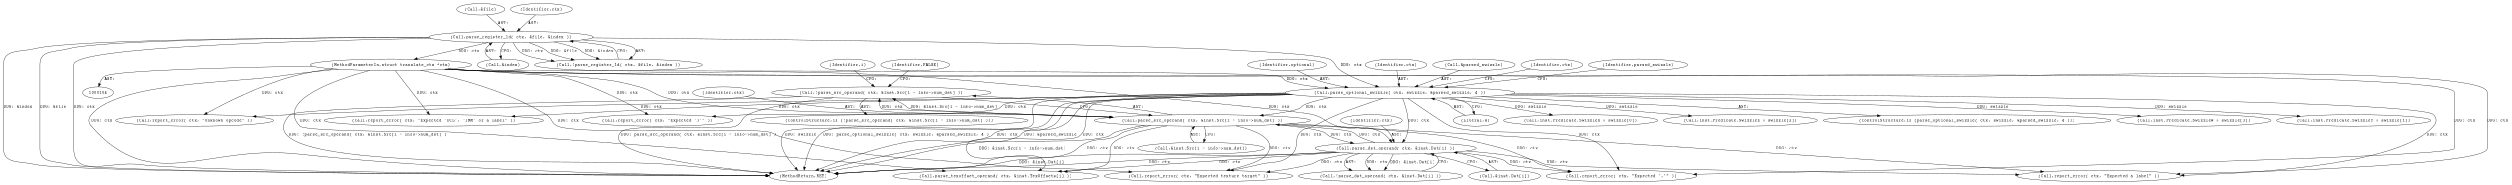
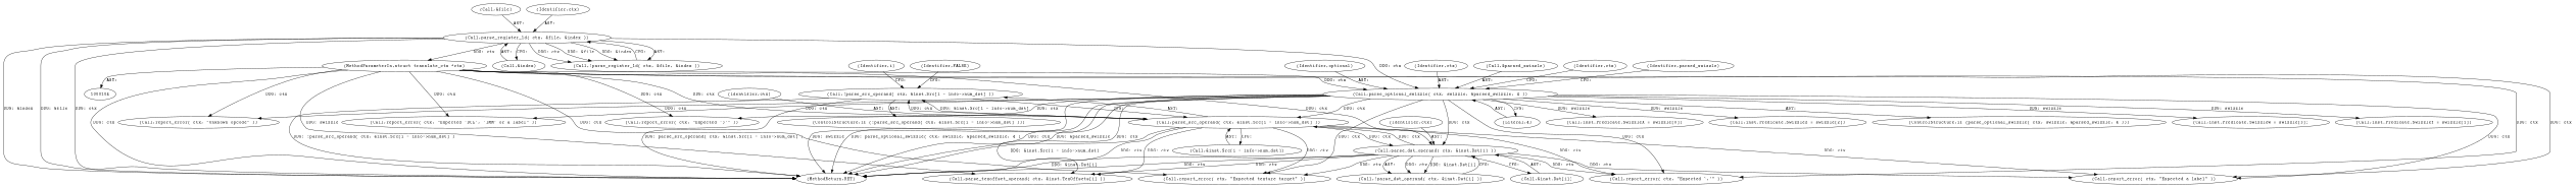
  digraph {
    fontname="Courier Prime"
    node [fontname="Courier Prime"]
    edge [fontname="Courier Prime"]
    n1 [label="(Call,!parse_src_operand( ctx, &inst.Src[i - info->num_dst] ))"]
    n2 [label="(Call,parse_src_operand( ctx, &inst.Src[i - info->num_dst] ))"]
    n3 [label="(ControlStructure,if (!parse_src_operand( ctx, &inst.Src[i - info->num_dst] )))"]
    n4 [label="(MethodReturn,RET)"]
    n5 [label="(Call,parse_dst_operand( ctx, &inst.Dst[i] ))"]
    n6 [label="(Call,report_error( ctx, \"Expected `,'\" ))"]
    n7 [label="(Call,report_error( ctx, \"Expected a label\" ))"]
    n8 [label="(Call,parse_texoffset_operand( ctx, &inst.TexOffsets[i] ))"]
    n9 [label="(Call,report_error( ctx, \"Expected texture target\" ))"]
    n10 [label="(Call,&inst.Src[i - info->num_dst])"]
    n11 [label="(Call,!parse_dst_operand( ctx, &inst.Dst[i] ))"]
    n12 [label="(Call,&inst.Dst[i])"]
    n13 [label="(Call,parse_optional_swizzle( ctx, swizzle, &parsed_swizzle, 4 ))"]
    n14 [label="(Literal,4)"]
    n15 [label="(Call,report_error( ctx, \"Unknown opcode\" ))"]
    n16 [label="(Call,report_error( ctx, \"Expected `DCL', `IMM' or a label\" ))"]
    n17 [label="(Call,inst.Predicate.SwizzleX = swizzle[0])"]
    n18 [label="(Call,inst.Predicate.SwizzleZ = swizzle[2])"]
    n19 [label="(ControlStructure,if (parse_optional_swizzle( ctx, swizzle, &parsed_swizzle, 4 )))"]
    n20 [label="(Call,inst.Predicate.SwizzleW = swizzle[3])"]
    n21 [label="(Call,inst.Predicate.SwizzleY = swizzle[1])"]
    n22 [label="(Call,report_error( ctx, \"Expected `)'\" ))"]
    n23 [label="(Call,parse_register_1d( ctx, &file, &index ))"]
    n24 [label="(Call,&index)"]
    n25 [label="(Call,!parse_register_1d( ctx, &file, &index ))"]
    n26 [label="(MethodParameterIn,struct translate_ctx *ctx)"]
    1000104
    n28 [label="(Identifier,ctx)"]
    n29 [label="(Call,&file)"]
    n30 [label="(Identifier,FALSE)"]
    n31 [label="(Call,&parsed_swizzle)"]
    n32 [label="(Identifier,ctx)"]
    n33 [label="(Identifier,ctx)"]
    n34 [label="(Identifier,i)"]
    n35 [label="(Identifier,ctx)"]
    n36 [label="(Identifier,ctx)"]
    n37 [label="(Identifier,parsed_swizzle)"]
    n38 [label="(Identifier,optional)"]
    n1 -> n2 [label="CFG: "]
    n1 -> n3 [label="AST: "]
    n1 -> n4 [label="DDG: parse_src_operand( ctx, &inst.Src[i - info->num_dst] )"]
    n1 -> n4 [label="DDG: !parse_src_operand( ctx, &inst.Src[i - info->num_dst] )"]
    n2 -> n1 [label="AST: "]
    n2 -> n1 [label="DDG: ctx"]
    n2 -> n1 [label="DDG: &inst.Src[i - info->num_dst]"]
    n2 -> n4 [label="DDG: ctx"]
    n2 -> n4 [label="DDG: &inst.Src[i - info->num_dst]"]
    n2 -> n5 [label="DDG: ctx"]
    n2 -> n6 [label="DDG: ctx"]
    n2 -> n7 [label="DDG: ctx"]
    n2 -> n8 [label="DDG: ctx"]
    n2 -> n9 [label="DDG: ctx"]
    n2 -> n10 [label="CFG: "]
    n5 -> n2 [label="DDG: ctx"]
    n5 -> n4 [label="DDG: &inst.Dst[i]"]
    n5 -> n4 [label="DDG: ctx"]
    n5 -> n6 [label="DDG: ctx"]
    n5 -> n7 [label="DDG: ctx"]
    n5 -> n8 [label="DDG: ctx"]
    n5 -> n9 [label="DDG: ctx"]
    n5 -> n11 [label="AST: "]
    n5 -> n11 [label="DDG: ctx"]
    n5 -> n11 [label="DDG: &inst.Dst[i]"]
    n5 -> n12 [label="CFG: "]
    n10 -> n2 [label="AST: "]
    n11 -> n5 [label="CFG: "]
    n12 -> n5 [label="AST: "]
    n13 -> n2 [label="DDG: ctx"]
    n13 -> n4 [label="DDG: parse_optional_swizzle( ctx, swizzle, &parsed_swizzle, 4 )"]
    n13 -> n4 [label="DDG: ctx"]
    n13 -> n4 [label="DDG: &parsed_swizzle"]
    n13 -> n4 [label="DDG: swizzle"]
    n13 -> n5 [label="DDG: ctx"]
    n13 -> n6 [label="DDG: ctx"]
    n13 -> n7 [label="DDG: ctx"]
    n13 -> n8 [label="DDG: ctx"]
    n13 -> n9 [label="DDG: ctx"]
    n13 -> n14 [label="CFG: "]
    n13 -> n15 [label="DDG: ctx"]
    n13 -> n16 [label="DDG: ctx"]
    n13 -> n17 [label="DDG: swizzle"]
    n13 -> n18 [label="DDG: swizzle"]
    n13 -> n19 [label="AST: "]
    n13 -> n20 [label="DDG: swizzle"]
    n13 -> n21 [label="DDG: swizzle"]
    n13 -> n22 [label="DDG: ctx"]
    n14 -> n13 [label="AST: "]
    n23 -> n4 [label="DDG: &index"]
    n23 -> n4 [label="DDG: &file"]
    n23 -> n4 [label="DDG: ctx"]
    n23 -> n13 [label="DDG: ctx"]
    n23 -> n24 [label="CFG: "]
    n23 -> n25 [label="AST: "]
    n23 -> n25 [label="DDG: ctx"]
    n23 -> n25 [label="DDG: &file"]
    n23 -> n25 [label="DDG: &index"]
    n23 -> n26 [label="DDG: ctx"]
    n24 -> n23 [label="AST: "]
    n25 -> n23 [label="CFG: "]
    n26 -> n2 [label="DDG: ctx"]
    n26 -> n4 [label="DDG: ctx"]
    n26 -> n5 [label="DDG: ctx"]
    n26 -> n6 [label="DDG: ctx"]
    n26 -> n7 [label="DDG: ctx"]
-   n26 -> n8 [label="DDG: ctx"]
+   n26 -> n8 [label="DDG: swizzle"]
    n26 -> n9 [label="DDG: ctx"]
    n26 -> n13 [label="DDG: ctx"]
    n26 -> n15 [label="DDG: ctx"]
    n26 -> n16 [label="DDG: ctx"]
    n26 -> n22 [label="DDG: ctx"]
    n26 -> 1000104 [label="AST: "]
    n28 -> n13 [label="AST: "]
    n29 -> n23 [label="AST: "]
    n30 -> n1 [label="CFG: "]
    n31 -> n13 [label="AST: "]
    n32 -> n2 [label="AST: "]
    n33 -> n5 [label="AST: "]
    n34 -> n1 [label="CFG: "]
    n35 -> n23 [label="AST: "]
    n36 -> n13 [label="CFG: "]
    n37 -> n13 [label="CFG: "]
    n38 -> n13 [label="AST: "]
  }
